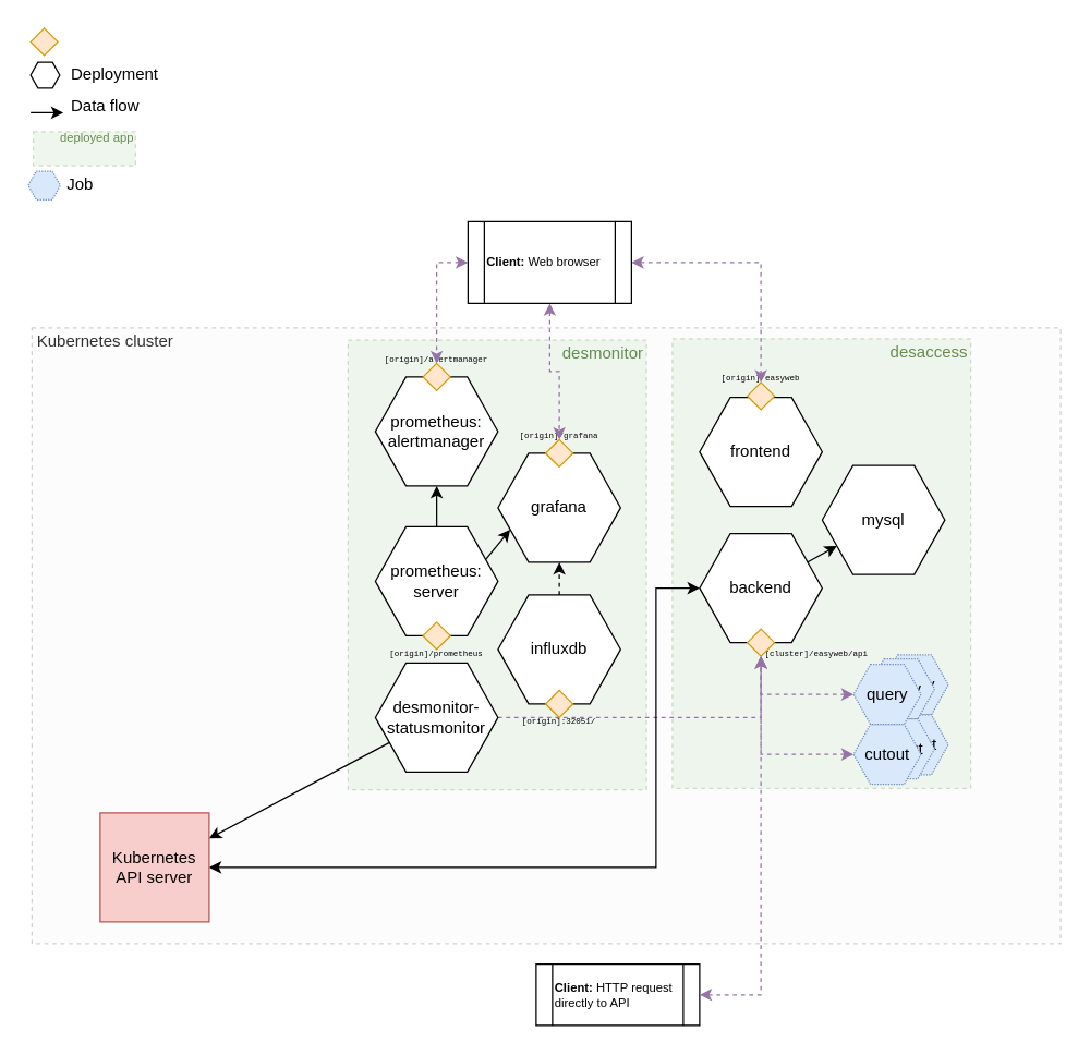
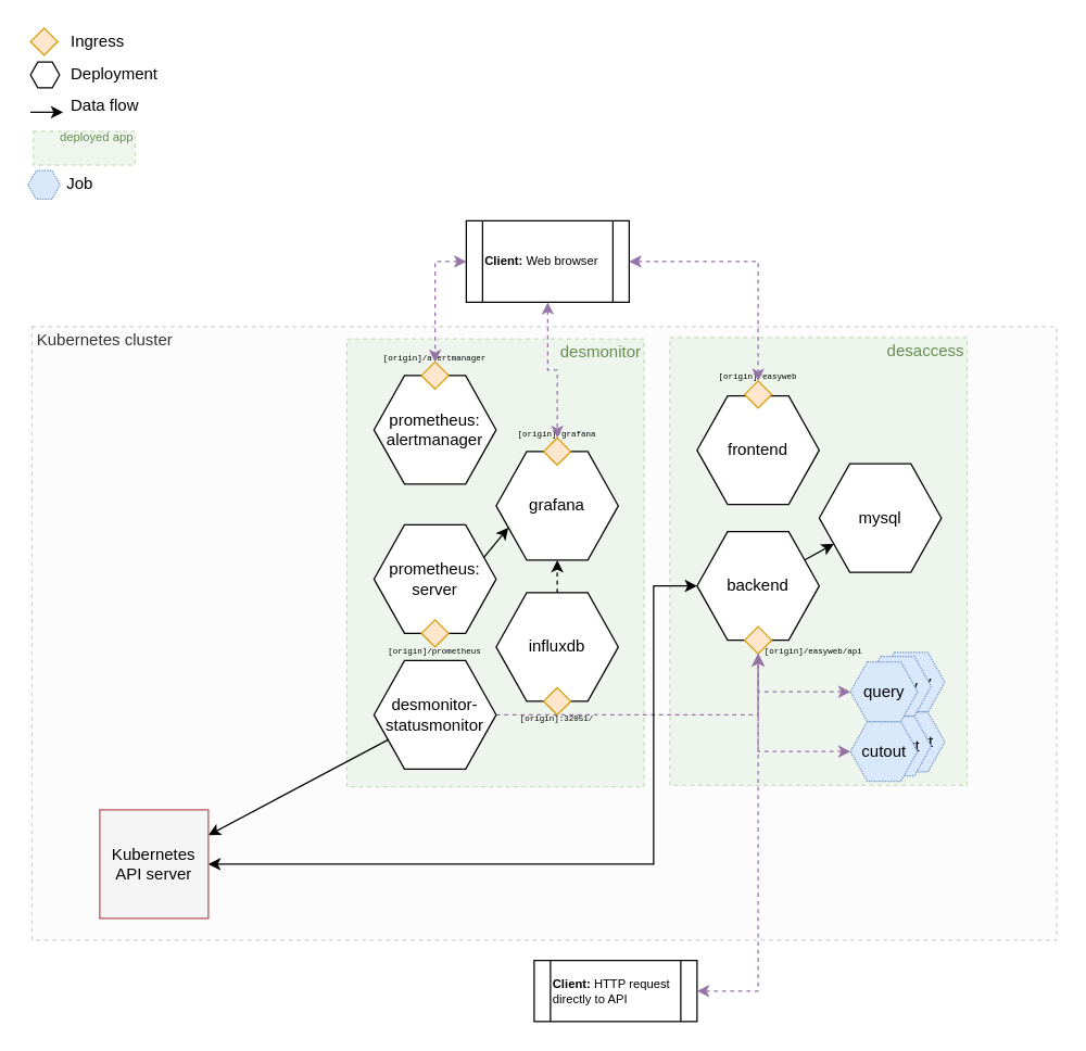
  <mxCell id="0" />
  <mxCell id="1" parent="0" />
  <mxCell id="2" value="" style="group" vertex="1" connectable="0" parent="1"><mxGeometry x="23" y="240" width="755" height="452" as="geometry" /></mxCell>
  <mxCell id="3" value="" style="whiteSpace=wrap;html=1;shadow=0;dashed=1;comic=0;fillColor=#f5f5f5;fontFamily=Helvetica;fontSize=9;fontColor=#333333;align=left;strokeColor=#666666;opacity=30;" vertex="1" parent="2"><mxGeometry width="755" height="452" as="geometry" /></mxCell>
  <mxCell id="4" value="Kubernetes cluster" style="text;html=1;strokeColor=none;fillColor=none;align=left;verticalAlign=middle;whiteSpace=wrap;rounded=0;shadow=0;dashed=1;comic=0;fontFamily=Helvetica;fontSize=12;opacity=40;fontColor=#333333;" vertex="1" parent="2"><mxGeometry x="1.5" width="119" height="20" as="geometry" /></mxCell>
  <mxCell id="5" value="" style="group" vertex="1" connectable="0" parent="1"><mxGeometry x="493" y="248" width="219" height="330" as="geometry" /></mxCell>
  <mxCell id="6" value="" style="whiteSpace=wrap;html=1;shadow=0;comic=0;fontFamily=Courier New;fontSize=6;align=center;fillColor=#d5e8d4;strokeColor=#82b366;dashed=1;opacity=40;" vertex="1" parent="5"><mxGeometry width="219" height="330" as="geometry" /></mxCell>
  <mxCell id="7" value="desaccess" style="text;html=1;strokeColor=none;fillColor=none;align=right;verticalAlign=middle;whiteSpace=wrap;rounded=0;shadow=0;dashed=1;comic=0;fontFamily=Helvetica;fontSize=12;opacity=40;fontColor=#668C50;" vertex="1" parent="5"><mxGeometry x="179" width="40" height="20" as="geometry" /></mxCell>
- <mxCell id="8" value="[cluster]/easyweb/api" style="text;html=1;strokeColor=none;fillColor=none;align=center;verticalAlign=middle;whiteSpace=wrap;rounded=0;shadow=0;comic=0;fontFamily=Courier New;fontSize=6;" vertex="1" parent="5"><mxGeometry x="86" y="221" width="40" height="20" as="geometry" /></mxCell>
+ <mxCell id="8" value="[origin]/easyweb/api" style="text;html=1;strokeColor=none;fillColor=none;align=center;verticalAlign=middle;whiteSpace=wrap;rounded=0;shadow=0;comic=0;fontFamily=Courier New;fontSize=6;" vertex="1" parent="5"><mxGeometry x="86" y="221" width="40" height="20" as="geometry" /></mxCell>
  <mxCell id="9" value="" style="group" vertex="1" connectable="0" parent="5"><mxGeometry x="133" y="235" width="69.5" height="92" as="geometry" /></mxCell>
  <mxCell id="10" value="" style="group" vertex="1" connectable="0" parent="9"><mxGeometry x="10" width="59.5" height="88" as="geometry" /></mxCell>
  <mxCell id="11" value="" style="group" vertex="1" connectable="0" parent="10"><mxGeometry x="10" y="-3" width="49.5" height="88" as="geometry" /></mxCell>
  <mxCell id="12" value="query" style="shape=hexagon;perimeter=hexagonPerimeter2;whiteSpace=wrap;html=1;fillColor=#dae8fc;strokeColor=#6c8ebf;dashed=1;dashPattern=1 1;" vertex="1" parent="11"><mxGeometry width="49.5" height="44" as="geometry" /></mxCell>
  <mxCell id="13" value="cutout" style="shape=hexagon;perimeter=hexagonPerimeter2;whiteSpace=wrap;html=1;fillColor=#dae8fc;strokeColor=#6c8ebf;dashed=1;dashPattern=1 1;" vertex="1" parent="11"><mxGeometry y="44" width="49.5" height="44" as="geometry" /></mxCell>
  <mxCell id="14" value="query" style="shape=hexagon;perimeter=hexagonPerimeter2;whiteSpace=wrap;html=1;fillColor=#dae8fc;strokeColor=#6c8ebf;dashed=1;dashPattern=1 1;" vertex="1" parent="10"><mxGeometry width="49.5" height="44" as="geometry" /></mxCell>
  <mxCell id="15" value="cutout" style="shape=hexagon;perimeter=hexagonPerimeter2;whiteSpace=wrap;html=1;fillColor=#dae8fc;strokeColor=#6c8ebf;dashed=1;dashPattern=1 1;" vertex="1" parent="10"><mxGeometry y="44" width="49.5" height="44" as="geometry" /></mxCell>
  <mxCell id="16" value="cutout" style="shape=hexagon;perimeter=hexagonPerimeter2;whiteSpace=wrap;html=1;fillColor=#dae8fc;strokeColor=#6c8ebf;dashed=1;dashPattern=1 1;" vertex="1" parent="9"><mxGeometry y="48" width="49.5" height="44" as="geometry" /></mxCell>
  <mxCell id="17" value="query" style="shape=hexagon;perimeter=hexagonPerimeter2;whiteSpace=wrap;html=1;fillColor=#dae8fc;strokeColor=#6c8ebf;dashed=1;dashPattern=1 1;" vertex="1" parent="9"><mxGeometry y="4" width="49.5" height="44" as="geometry" /></mxCell>
  <mxCell id="18" value="" style="group" vertex="1" connectable="0" parent="1"><mxGeometry x="255" y="249" width="219" height="330" as="geometry" /></mxCell>
  <mxCell id="19" value="" style="whiteSpace=wrap;html=1;shadow=0;comic=0;fontFamily=Courier New;fontSize=6;align=center;fillColor=#d5e8d4;strokeColor=#82b366;dashed=1;opacity=40;" vertex="1" parent="18"><mxGeometry width="219" height="330" as="geometry" /></mxCell>
  <mxCell id="20" value="desmonitor" style="text;html=1;strokeColor=none;fillColor=none;align=right;verticalAlign=middle;whiteSpace=wrap;rounded=0;shadow=0;dashed=1;comic=0;fontFamily=Helvetica;fontSize=12;opacity=40;fontColor=#668C50;" vertex="1" parent="18"><mxGeometry x="179" width="40" height="20" as="geometry" /></mxCell>
  <mxCell id="21" value="" style="edgeStyle=none;rounded=0;orthogonalLoop=1;jettySize=auto;html=1;dashed=1;" edge="1" parent="1" source="32" target="45"><mxGeometry relative="1" as="geometry" /></mxCell>
  <mxCell id="22" value="" style="edgeStyle=none;rounded=0;orthogonalLoop=1;jettySize=auto;html=1;" edge="1" parent="1" source="24" target="54"><mxGeometry relative="1" as="geometry" /></mxCell>
  <mxCell id="23" value="" style="edgeStyle=orthogonalEdgeStyle;rounded=0;orthogonalLoop=1;jettySize=auto;html=1;fontFamily=Helvetica;fontSize=9;fontColor=#668C50;dashed=1;fillColor=#e1d5e7;strokeColor=#9673a6;" edge="1" parent="1" source="24" target="50"><mxGeometry relative="1" as="geometry"><mxPoint x="319.977" y="646" as="targetPoint" /></mxGeometry></mxCell>
  <mxCell id="24" value="desmonitor-statusmonitor" style="shape=hexagon;perimeter=hexagonPerimeter2;whiteSpace=wrap;html=1;comic=0;" vertex="1" parent="1"><mxGeometry x="275" y="486" width="90" height="80" as="geometry" /></mxCell>
  <mxCell id="25" value="" style="group" vertex="1" connectable="0" parent="1"><mxGeometry x="275" y="386" width="90" height="100" as="geometry" /></mxCell>
  <mxCell id="26" value="prometheus:&lt;br&gt;server" style="shape=hexagon;perimeter=hexagonPerimeter2;whiteSpace=wrap;html=1;" vertex="1" parent="25"><mxGeometry width="90" height="80" as="geometry" /></mxCell>
  <mxCell id="27" value="" style="rhombus;whiteSpace=wrap;html=1;shadow=0;comic=0;fillColor=#ffe6cc;strokeColor=#d79b00;" vertex="1" parent="25"><mxGeometry x="35" y="70" width="20" height="20" as="geometry" /></mxCell>
  <mxCell id="28" value="[origin]/prometheus" style="text;html=1;strokeColor=none;fillColor=none;align=center;verticalAlign=middle;whiteSpace=wrap;rounded=0;shadow=0;comic=0;fontFamily=Courier New;fontSize=6;" vertex="1" parent="25"><mxGeometry x="25" y="83" width="40" height="20" as="geometry" /></mxCell>
  <mxCell id="29" style="edgeStyle=none;rounded=0;orthogonalLoop=1;jettySize=auto;html=1;exitX=1;exitY=0.25;exitDx=0;exitDy=0;entryX=0;entryY=0.75;entryDx=0;entryDy=0;" edge="1" parent="1" source="26" target="45"><mxGeometry relative="1" as="geometry" /></mxCell>
- <mxCell id="30" style="edgeStyle=none;rounded=0;orthogonalLoop=1;jettySize=auto;html=1;exitX=0.5;exitY=0;exitDx=0;exitDy=0;" edge="1" parent="1" source="26" target="37"><mxGeometry relative="1" as="geometry"><mxPoint x="380" y="326" as="targetPoint" /></mxGeometry></mxCell>
  <mxCell id="31" value="" style="group" vertex="1" connectable="0" parent="1"><mxGeometry x="365" y="436" width="90" height="100" as="geometry" /></mxCell>
  <mxCell id="32" value="influxdb" style="shape=hexagon;perimeter=hexagonPerimeter2;whiteSpace=wrap;html=1;" vertex="1" parent="31"><mxGeometry width="90" height="80" as="geometry" /></mxCell>
  <mxCell id="33" value="" style="rhombus;whiteSpace=wrap;html=1;shadow=0;comic=0;fillColor=#ffe6cc;strokeColor=#d79b00;" vertex="1" parent="31"><mxGeometry x="35" y="70" width="20" height="20" as="geometry" /></mxCell>
  <mxCell id="34" value="[origin]:32051/" style="text;html=1;strokeColor=none;fillColor=none;align=center;verticalAlign=middle;whiteSpace=wrap;rounded=0;shadow=0;comic=0;fontFamily=Courier New;fontSize=6;" vertex="1" parent="31"><mxGeometry x="25" y="83" width="40" height="20" as="geometry" /></mxCell>
  <mxCell id="35" value="" style="group;align=center;" vertex="1" connectable="0" parent="1"><mxGeometry x="275" y="253" width="90" height="103" as="geometry" /></mxCell>
  <mxCell id="36" value="" style="group" vertex="1" connectable="0" parent="35"><mxGeometry y="13" width="90" height="90" as="geometry" /></mxCell>
  <mxCell id="37" value="prometheus:&lt;br&gt;alertmanager" style="shape=hexagon;perimeter=hexagonPerimeter2;whiteSpace=wrap;html=1;" vertex="1" parent="36"><mxGeometry y="10" width="90" height="80" as="geometry" /></mxCell>
  <mxCell id="38" value="" style="rhombus;whiteSpace=wrap;html=1;shadow=0;comic=0;fillColor=#ffe6cc;strokeColor=#d79b00;" vertex="1" parent="36"><mxGeometry x="35" width="20" height="20" as="geometry" /></mxCell>
  <mxCell id="39" value="[origin]/alertmanager" style="text;html=1;strokeColor=none;fillColor=none;align=center;verticalAlign=middle;whiteSpace=wrap;rounded=0;shadow=0;comic=0;fontFamily=Courier New;fontSize=6;" vertex="1" parent="35"><mxGeometry x="25" width="40" height="20" as="geometry" /></mxCell>
  <mxCell id="40" value="" style="edgeStyle=none;rounded=0;orthogonalLoop=1;jettySize=auto;html=1;" edge="1" source="49" target="55" parent="1"><mxGeometry relative="1" as="geometry" /></mxCell>
  <mxCell id="41" value="" style="group" vertex="1" connectable="0" parent="1"><mxGeometry x="513" y="291" width="90" height="100" as="geometry" /></mxCell>
  <mxCell id="42" value="frontend" style="shape=hexagon;perimeter=hexagonPerimeter2;whiteSpace=wrap;html=1;" vertex="1" parent="41"><mxGeometry width="90" height="80" as="geometry" /></mxCell>
  <mxCell id="43" value="" style="group" vertex="1" connectable="0" parent="1"><mxGeometry x="365" y="309" width="90" height="103" as="geometry" /></mxCell>
  <mxCell id="44" value="" style="group" vertex="1" connectable="0" parent="43"><mxGeometry y="13" width="90" height="90" as="geometry" /></mxCell>
  <mxCell id="45" value="grafana" style="shape=hexagon;perimeter=hexagonPerimeter2;whiteSpace=wrap;html=1;" vertex="1" parent="44"><mxGeometry y="10" width="90" height="80" as="geometry" /></mxCell>
  <mxCell id="46" value="" style="rhombus;whiteSpace=wrap;html=1;shadow=0;comic=0;fillColor=#ffe6cc;strokeColor=#d79b00;" vertex="1" parent="44"><mxGeometry x="35" width="20" height="20" as="geometry" /></mxCell>
  <mxCell id="47" value="[origin]/grafana" style="text;html=1;strokeColor=none;fillColor=none;align=center;verticalAlign=middle;whiteSpace=wrap;rounded=0;shadow=0;comic=0;fontFamily=Courier New;fontSize=6;" vertex="1" parent="43"><mxGeometry x="25" width="40" height="20" as="geometry" /></mxCell>
  <mxCell id="48" value="" style="group" vertex="1" connectable="0" parent="1"><mxGeometry x="513" y="391" width="90" height="100" as="geometry" /></mxCell>
  <mxCell id="49" value="backend" style="shape=hexagon;perimeter=hexagonPerimeter2;whiteSpace=wrap;html=1;comic=0;" vertex="1" parent="48"><mxGeometry width="90" height="80" as="geometry" /></mxCell>
  <mxCell id="50" value="" style="rhombus;whiteSpace=wrap;html=1;shadow=0;comic=0;fillColor=#ffe6cc;strokeColor=#d79b00;" vertex="1" parent="48"><mxGeometry x="35" y="70" width="20" height="20" as="geometry" /></mxCell>
  <mxCell id="51" value="" style="rhombus;whiteSpace=wrap;html=1;shadow=0;comic=0;fillColor=#ffe6cc;strokeColor=#d79b00;" vertex="1" parent="1"><mxGeometry x="548" y="280" width="20" height="20" as="geometry" /></mxCell>
  <mxCell id="52" value="[origin]/easyweb" style="text;html=1;strokeColor=none;fillColor=none;align=center;verticalAlign=middle;whiteSpace=wrap;rounded=0;shadow=0;comic=0;fontFamily=Courier New;fontSize=6;" vertex="1" parent="1"><mxGeometry x="538" y="267" width="40" height="20" as="geometry" /></mxCell>
  <mxCell id="53" style="edgeStyle=elbowEdgeStyle;rounded=0;orthogonalLoop=1;jettySize=auto;html=1;fontFamily=Helvetica;fontSize=12;fontColor=#668C50;startArrow=classic;startFill=1;" edge="1" parent="1" source="54" target="49"><mxGeometry relative="1" as="geometry"><Array as="points"><mxPoint x="481" y="579" /></Array></mxGeometry></mxCell>
- <mxCell id="54" value="&lt;span&gt;Kubernetes&lt;/span&gt;&lt;br&gt;&lt;div&gt;&lt;span&gt;API server&lt;/span&gt;&lt;/div&gt;" style="whiteSpace=wrap;html=1;aspect=fixed;shadow=0;comic=0;fontFamily=Helvetica;fontSize=12;align=center;fillColor=#f8cecc;strokeColor=#b85450;" vertex="1" parent="1"><mxGeometry x="73" y="596" width="80" height="80" as="geometry" /></mxCell>
+ <mxCell id="54" value="&lt;span&gt;Kubernetes&lt;/span&gt;&lt;br&gt;&lt;div&gt;&lt;span&gt;API server&lt;/span&gt;&lt;/div&gt;" style="whiteSpace=wrap;html=1;aspect=fixed;shadow=0;comic=0;fontFamily=Helvetica;fontSize=12;align=center;fillColor=#f5f5f5;strokeColor=#b85450;" vertex="1" parent="1"><mxGeometry x="73" y="596" width="80" height="80" as="geometry" /></mxCell>
  <mxCell id="55" value="mysql" style="shape=hexagon;perimeter=hexagonPerimeter2;whiteSpace=wrap;html=1;" vertex="1" parent="1"><mxGeometry x="603" y="341" width="90" height="80" as="geometry" /></mxCell>
  <mxCell id="56" value="" style="rhombus;whiteSpace=wrap;html=1;shadow=0;comic=0;fillColor=#ffe6cc;strokeColor=#d79b00;" vertex="1" parent="1"><mxGeometry x="22" y="20" width="20" height="20" as="geometry" /></mxCell>
+ <mxCell id="57" value="Ingress" style="text;html=1;align=left;verticalAlign=middle;whiteSpace=wrap;rounded=0;shadow=0;comic=0;fontFamily=Helvetica;fontSize=12;" vertex="1" parent="1"><mxGeometry x="50" y="20" width="40" height="20" as="geometry" /></mxCell>
  <mxCell id="58" value="" style="shape=hexagon;perimeter=hexagonPerimeter2;whiteSpace=wrap;html=1;" vertex="1" parent="1"><mxGeometry x="22" y="45" width="21.38" height="19" as="geometry" /></mxCell>
  <mxCell id="59" value="Deployment" style="text;html=1;align=left;verticalAlign=middle;whiteSpace=wrap;rounded=0;shadow=0;comic=0;fontFamily=Helvetica;fontSize=12;" vertex="1" parent="1"><mxGeometry x="50" y="44" width="40" height="20" as="geometry" /></mxCell>
  <mxCell id="60" value="" style="endArrow=classic;html=1;fontFamily=Helvetica;fontSize=12;fontColor=#668C50;" edge="1" parent="1"><mxGeometry width="50" height="50" relative="1" as="geometry"><mxPoint x="22" y="82" as="sourcePoint" /><mxPoint x="46" y="82" as="targetPoint" /></mxGeometry></mxCell>
  <mxCell id="61" value="Data flow" style="text;html=1;align=left;verticalAlign=middle;whiteSpace=wrap;rounded=0;shadow=0;comic=0;fontFamily=Helvetica;fontSize=12;" vertex="1" parent="1"><mxGeometry x="50" y="67" width="68" height="20" as="geometry" /></mxCell>
  <mxCell id="62" value="" style="group" vertex="1" connectable="0" parent="1"><mxGeometry x="50" y="96" width="82" height="25" as="geometry" /></mxCell>
  <mxCell id="63" value="" style="whiteSpace=wrap;html=1;shadow=0;comic=0;fontFamily=Courier New;fontSize=6;align=center;fillColor=#d5e8d4;strokeColor=#82b366;dashed=1;opacity=40;" vertex="1" parent="62"><mxGeometry x="-26" width="75" height="25" as="geometry" /></mxCell>
  <mxCell id="64" value="deployed app" style="text;html=1;strokeColor=none;fillColor=none;align=right;verticalAlign=middle;whiteSpace=wrap;rounded=0;shadow=0;dashed=1;comic=0;fontFamily=Helvetica;fontSize=9;opacity=40;fontColor=#668C50;" vertex="1" parent="62"><mxGeometry x="-11.5" width="60.5" height="10.14" as="geometry" /></mxCell>
  <mxCell id="65" style="rounded=0;orthogonalLoop=1;jettySize=auto;html=1;dashed=1;fontFamily=Helvetica;fontSize=9;fontColor=#668C50;strokeColor=#9673a6;fillColor=#e1d5e7;startArrow=classic;startFill=1;edgeStyle=orthogonalEdgeStyle;" edge="1" parent="1" source="16" target="50"><mxGeometry relative="1" as="geometry" /></mxCell>
  <mxCell id="66" style="rounded=0;orthogonalLoop=1;jettySize=auto;html=1;dashed=1;fontFamily=Helvetica;fontSize=9;fontColor=#668C50;strokeColor=#9673a6;fillColor=#e1d5e7;startArrow=classic;startFill=1;edgeStyle=orthogonalEdgeStyle;" edge="1" parent="1" source="17" target="50"><mxGeometry relative="1" as="geometry"><mxPoint x="632.95" y="500.2" as="sourcePoint" /><mxPoint x="597.748" y="468.115" as="targetPoint" /></mxGeometry></mxCell>
  <mxCell id="67" value="" style="shape=hexagon;perimeter=hexagonPerimeter2;whiteSpace=wrap;html=1;fillColor=#dae8fc;strokeColor=#6c8ebf;dashed=1;dashPattern=1 1;" vertex="1" parent="1"><mxGeometry x="20.18" y="125" width="23.63" height="21" as="geometry" /></mxCell>
  <mxCell id="68" value="Job" style="text;html=1;align=left;verticalAlign=middle;whiteSpace=wrap;rounded=0;shadow=0;comic=0;fontFamily=Helvetica;fontSize=12;" vertex="1" parent="1"><mxGeometry x="47" y="125" width="40" height="20" as="geometry" /></mxCell>
  <mxCell id="69" style="edgeStyle=orthogonalEdgeStyle;rounded=0;orthogonalLoop=1;jettySize=auto;html=1;exitX=1;exitY=0.5;exitDx=0;exitDy=0;dashed=1;startArrow=classic;startFill=1;fontFamily=Helvetica;fontSize=9;fontColor=#668C50;strokeColor=#9673a6;fillColor=#e1d5e7;" edge="1" parent="1" source="72" target="51"><mxGeometry relative="1" as="geometry" /></mxCell>
  <mxCell id="70" style="edgeStyle=orthogonalEdgeStyle;rounded=0;orthogonalLoop=1;jettySize=auto;html=1;dashed=1;startArrow=classic;startFill=1;fontFamily=Helvetica;fontSize=9;fontColor=#668C50;strokeColor=#9673a6;fillColor=#e1d5e7;" edge="1" parent="1" source="72" target="38"><mxGeometry relative="1" as="geometry" /></mxCell>
  <mxCell id="71" style="edgeStyle=orthogonalEdgeStyle;rounded=0;orthogonalLoop=1;jettySize=auto;html=1;dashed=1;startArrow=classic;startFill=1;fontFamily=Helvetica;fontSize=9;fontColor=#668C50;strokeColor=#9673a6;fillColor=#e1d5e7;" edge="1" parent="1" source="72" target="46"><mxGeometry relative="1" as="geometry" /></mxCell>
  <mxCell id="72" value="&lt;b&gt;Client: &lt;/b&gt;Web browser" style="shape=process;whiteSpace=wrap;html=1;backgroundOutline=1;shadow=0;comic=0;fontFamily=Helvetica;fontSize=9;align=left;strokeColor=#000000;" vertex="1" parent="1"><mxGeometry x="343" y="162" width="120" height="60" as="geometry" /></mxCell>
  <mxCell id="73" value="&lt;b&gt;Client: &lt;/b&gt;HTTP request directly to API" style="shape=process;whiteSpace=wrap;html=1;backgroundOutline=1;shadow=0;comic=0;fontFamily=Helvetica;fontSize=9;align=left;strokeColor=#000000;" vertex="1" parent="1"><mxGeometry x="393" y="707" width="120" height="45" as="geometry" /></mxCell>
  <mxCell id="74" style="edgeStyle=orthogonalEdgeStyle;rounded=0;orthogonalLoop=1;jettySize=auto;html=1;exitX=1;exitY=0.5;exitDx=0;exitDy=0;dashed=1;startArrow=classic;startFill=1;fontFamily=Helvetica;fontSize=9;fontColor=#668C50;strokeColor=#9673a6;fillColor=#e1d5e7;" edge="1" source="73" parent="1" target="50"><mxGeometry relative="1" as="geometry"><mxPoint x="596" y="846" as="targetPoint" /></mxGeometry></mxCell>
